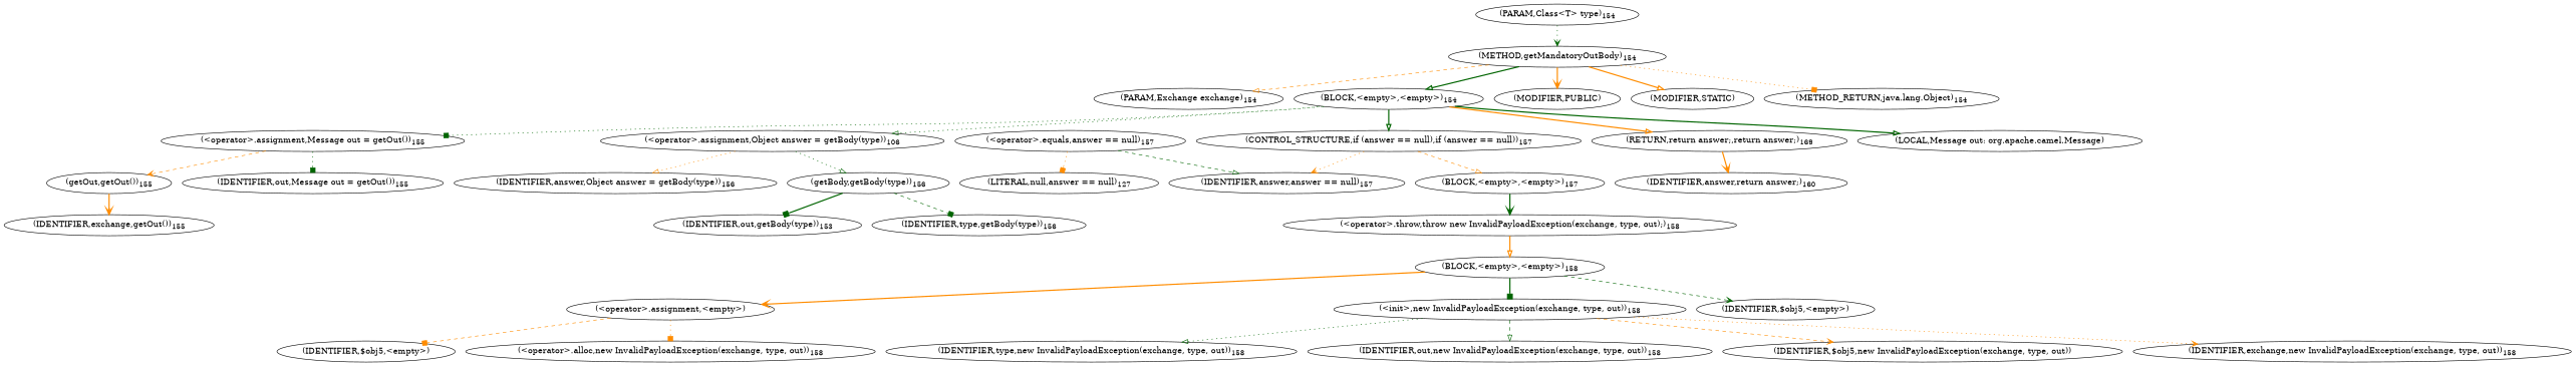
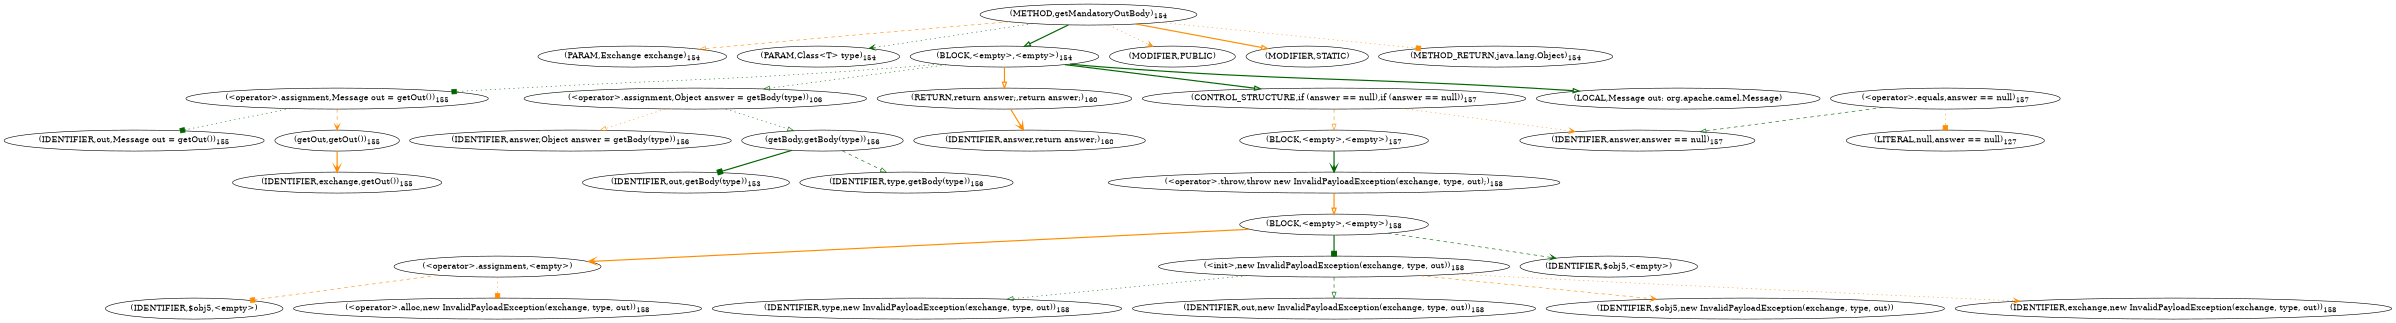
  digraph {
    edge [arrowhead=onormal color=darkorange style=dotted]
    n1 [label=<(METHOD,getMandatoryOutBody)<SUB>154</SUB>>]
    n2 [label=<(PARAM,Exchange exchange)<SUB>154</SUB>>]
    n3 [label=<(PARAM,Class&lt;T&gt; type)<SUB>154</SUB>>]
    n4 [label=<(BLOCK,&lt;empty&gt;,&lt;empty&gt;)<SUB>154</SUB>>]
    n5 [label=<(MODIFIER,PUBLIC)>]
    n6 [label=<(MODIFIER,STATIC)>]
    n7 [label=<(METHOD_RETURN,java.lang.Object)<SUB>154</SUB>>]
    n8 [label=<(LOCAL,Message out: org.apache.camel.Message)>]
    n9 [label=<(&lt;operator&gt;.assignment,Message out = getOut())<SUB>155</SUB>>]
    n10 [label=<(&lt;operator&gt;.assignment,Object answer = getBody(type))<SUB>106</SUB>>]
    n11 [label=<(CONTROL_STRUCTURE,if (answer == null),if (answer == null))<SUB>157</SUB>>]
-   n12 [label=<(RETURN,return answer;,return answer;)<SUB>169</SUB>>]
+   n12 [label=<(RETURN,return answer;,return answer;)<SUB>160</SUB>>]
    n13 [label=<(IDENTIFIER,out,Message out = getOut())<SUB>155</SUB>>]
    n14 [label=<(getOut,getOut())<SUB>155</SUB>>]
    n15 [label=<(IDENTIFIER,answer,Object answer = getBody(type))<SUB>156</SUB>>]
    n16 [label=<(getBody,getBody(type))<SUB>156</SUB>>]
    n17 [label=<(BLOCK,&lt;empty&gt;,&lt;empty&gt;)<SUB>157</SUB>>]
    n18 [label=<(IDENTIFIER,answer,answer == null)<SUB>157</SUB>>]
    n19 [label=<(IDENTIFIER,answer,return answer;)<SUB>160</SUB>>]
    n20 [label=<(IDENTIFIER,exchange,getOut())<SUB>155</SUB>>]
    n21 [label=<(IDENTIFIER,out,getBody(type))<SUB>153</SUB>>]
    n22 [label=<(IDENTIFIER,type,getBody(type))<SUB>156</SUB>>]
    n23 [label=<(&lt;operator&gt;.equals,answer == null)<SUB>157</SUB>>]
    n24 [label=<(LITERAL,null,answer == null)<SUB>127</SUB>>]
    n25 [label=<(&lt;operator&gt;.throw,throw new InvalidPayloadException(exchange, type, out);)<SUB>158</SUB>>]
    n26 [label=<(BLOCK,&lt;empty&gt;,&lt;empty&gt;)<SUB>158</SUB>>]
    n27 [label=<(&lt;operator&gt;.assignment,&lt;empty&gt;)>]
    n28 [label=<(&lt;init&gt;,new InvalidPayloadException(exchange, type, out))<SUB>158</SUB>>]
    n29 [label=<(IDENTIFIER,$obj5,&lt;empty&gt;)>]
    n30 [label=<(IDENTIFIER,$obj5,&lt;empty&gt;)>]
    n31 [label=<(&lt;operator&gt;.alloc,new InvalidPayloadException(exchange, type, out))<SUB>158</SUB>>]
    n32 [label=<(IDENTIFIER,$obj5,new InvalidPayloadException(exchange, type, out))>]
    n33 [label=<(IDENTIFIER,exchange,new InvalidPayloadException(exchange, type, out))<SUB>158</SUB>>]
    n34 [label=<(IDENTIFIER,type,new InvalidPayloadException(exchange, type, out))<SUB>158</SUB>>]
    n35 [label=<(IDENTIFIER,out,new InvalidPayloadException(exchange, type, out))<SUB>158</SUB>>]
    n1 -> n2 [style=dashed]
-   n3 -> n1 [arrowhead=vee color=darkgreen]
+   n1 -> n3 [arrowhead=vee color=darkgreen]
    n1 -> n4 [color=darkgreen style=bold]
-   n1 -> n5 [arrowhead=vee style=bold]
+   n1 -> n5 [arrowhead=vee]
    n1 -> n6 [style=bold]
    n1 -> n7 [arrowhead=box]
    n4 -> n8 [color=darkgreen style=bold]
    n4 -> n9 [arrowhead=box color=darkgreen]
    n4 -> n10 [color=darkgreen]
    n4 -> n11 [color=darkgreen style=bold]
    n4 -> n12 [style=bold]
    n9 -> n13 [arrowhead=box color=darkgreen]
    n9 -> n14 [arrowhead=vee style=dashed]
    n10 -> n15
    n10 -> n16 [color=darkgreen]
    n11 -> n17 [style=dashed]
    n11 -> n18 [arrowhead=vee]
    n12 -> n19 [arrowhead=vee style=bold]
    n14 -> n20 [arrowhead=vee style=bold]
    n16 -> n21 [arrowhead=box color=darkgreen style=bold]
-   n16 -> n22 [arrowhead=box color=darkgreen style=dashed]
+   n16 -> n22 [color=darkgreen style=dashed]
    n17 -> n25 [arrowhead=vee color=darkgreen style=bold]
    n23 -> n18 [color=darkgreen style=dashed]
    n23 -> n24 [arrowhead=box]
    n25 -> n26 [style=bold]
    n26 -> n27 [arrowhead=vee style=bold]
    n26 -> n28 [arrowhead=box color=darkgreen style=bold]
    n26 -> n29 [arrowhead=vee color=darkgreen style=dashed]
    n27 -> n30 [arrowhead=box style=dashed]
    n27 -> n31 [arrowhead=box]
    n28 -> n32 [arrowhead=vee style=dashed]
    n28 -> n33 [arrowhead=vee]
    n28 -> n34 [color=darkgreen]
    n28 -> n35 [color=darkgreen style=dashed]
  }
